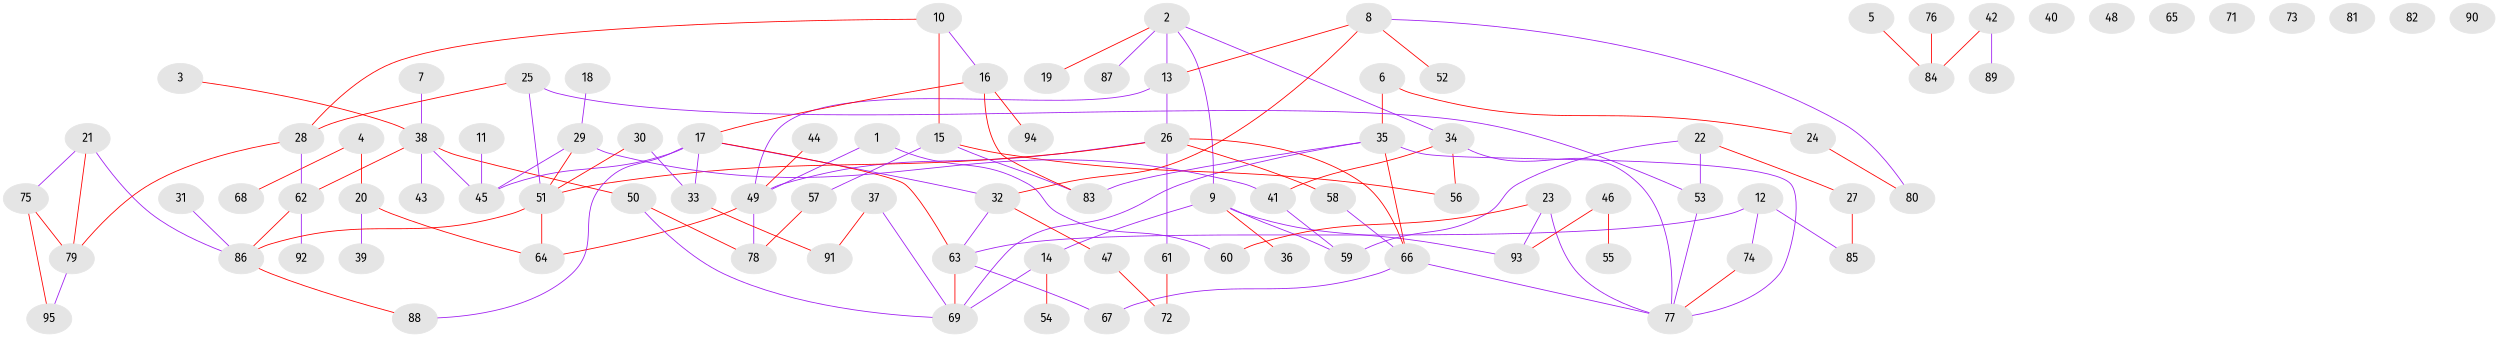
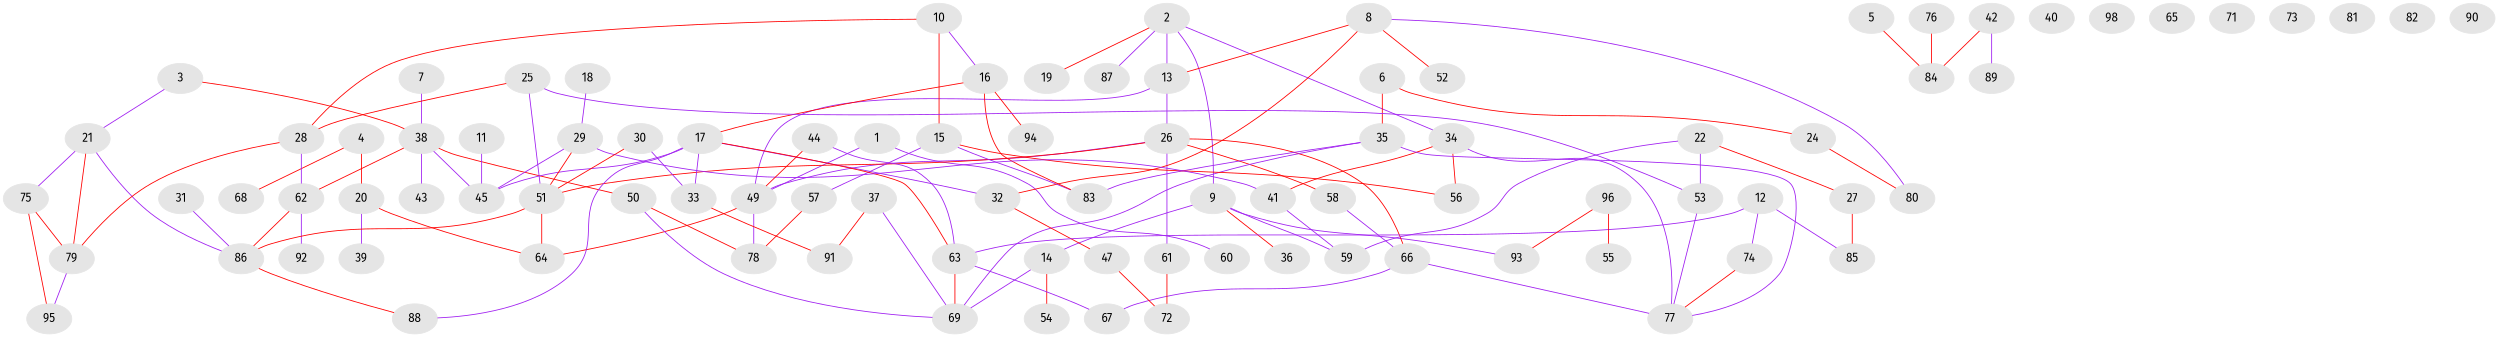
  graph {
    fontname="Fira Sans"
    node [color=gray90 fontname="Fira Sans" style=filled]
    edge [color=purple fontname="Fira Sans"]
    1
    49
    60
    64
    78
    2
    9
    13
    19
    34
    87
    14
    36
    59
    93
    26
    56
    77
    41
    3
    21
    38
    75
    79
    86
    45
    62
    43
    50
    4
    20
    68
    39
    5
    84
    6
    24
    35
    80
    69
    83
    66
    74
    7
    8
    32
    52
    47
    54
    10
    15
    16
    28
    57
    17
    94
    11
    12
    63
    85
    67
    51
    58
    61
    33
    88
    91
    18
    29
    95
    22
    27
    53
-   23
    25
    72
    92
    30
    31
    37
    40
    42
    89
    44
-   46
+   46 [label=96]
    55
-   48
+   48 [label=98]
    65
    71
    73
    76
    81
    82
    90
    1 -- 49
    1 -- 60
    49 -- 64 [color=red]
    49 -- 78
    2 -- 9
    2 -- 13
    2 -- 19 [color=red]
    2 -- 34
    2 -- 87
    9 -- 14
    9 -- 36 [color=red]
    9 -- 59
    9 -- 93
    13 -- 49
    13 -- 26
    34 -- 56 [color=red]
    34 -- 77
    34 -- 41 [color=red]
    14 -- 69
    14 -- 54 [color=red]
    26 -- 49
    26 -- 66 [color=red]
    26 -- 51 [color=red]
    26 -- 58 [color=red]
    26 -- 61
    41 -- 59
+   3 -- 21
    3 -- 38 [color=red]
    21 -- 75
    21 -- 79 [color=red]
    21 -- 86
    38 -- 45
    38 -- 62 [color=red]
    38 -- 43
    38 -- 50 [color=red]
    75 -- 79 [color=red]
    75 -- 95 [color=red]
    79 -- 95
    86 -- 88 [color=red]
    62 -- 86 [color=red]
    62 -- 92
    50 -- 78 [color=red]
    50 -- 69
    4 -- 20 [color=red]
    4 -- 68 [color=red]
    20 -- 64 [color=red]
    20 -- 39
    5 -- 84 [color=red]
    6 -- 24 [color=red]
    6 -- 35 [color=red]
    24 -- 80 [color=red]
    35 -- 77
    35 -- 69
    35 -- 83
-   35 -- 66 [color=red]
    66 -- 77
    66 -- 67
    74 -- 77 [color=red]
    7 -- 38
    8 -- 13 [color=red]
    8 -- 80
    8 -- 32 [color=red]
    8 -- 52 [color=red]
    32 -- 47 [color=red]
    47 -- 72 [color=red]
    10 -- 15 [color=red]
    10 -- 16
    10 -- 28 [color=red]
    15 -- 56 [color=red]
    15 -- 83
    15 -- 57
    16 -- 83 [color=red]
    16 -- 17 [color=red]
    16 -- 94 [color=red]
    28 -- 79 [color=red]
    28 -- 62
    57 -- 78 [color=red]
    17 -- 45
    17 -- 32
    17 -- 63 [color=red]
    17 -- 33
    17 -- 88
    11 -- 45
    12 -- 74
    12 -- 63
    12 -- 85
    63 -- 69 [color=red]
    63 -- 67
    51 -- 64 [color=red]
    51 -- 86 [color=red]
    58 -- 66
    61 -- 72 [color=red]
    33 -- 91 [color=red]
    18 -- 29
    29 -- 41
    29 -- 45
    29 -- 51 [color=red]
    22 -- 59
    22 -- 27 [color=red]
    22 -- 53
    27 -- 85 [color=red]
    53 -- 77
-   23 -- 60 [color=red]
-   23 -- 93
-   23 -- 77
    25 -- 28 [color=red]
    25 -- 51
    25 -- 53
    30 -- 51 [color=red]
    30 -- 33
    31 -- 86
    37 -- 69
    37 -- 91 [color=red]
    42 -- 84 [color=red]
    42 -- 89
    44 -- 49 [color=red]
-   32 -- 63
+   44 -- 63
    46 -- 93 [color=red]
    46 -- 55 [color=red]
    76 -- 84 [color=red]
  }
